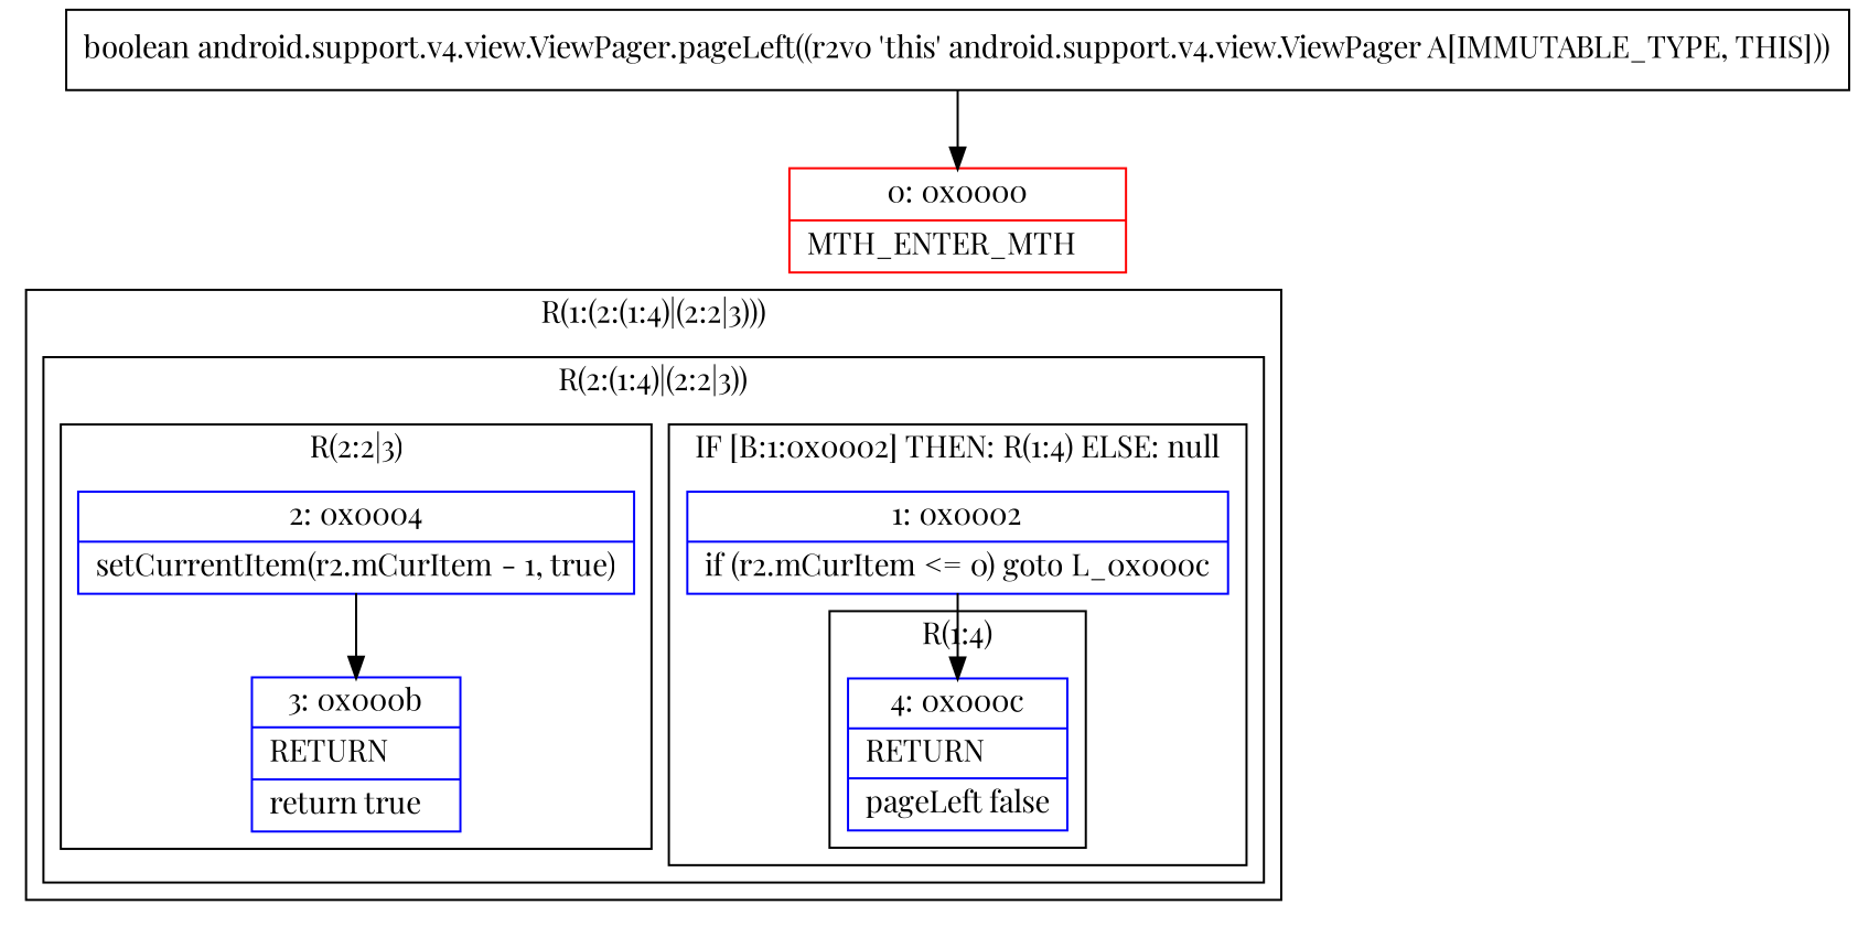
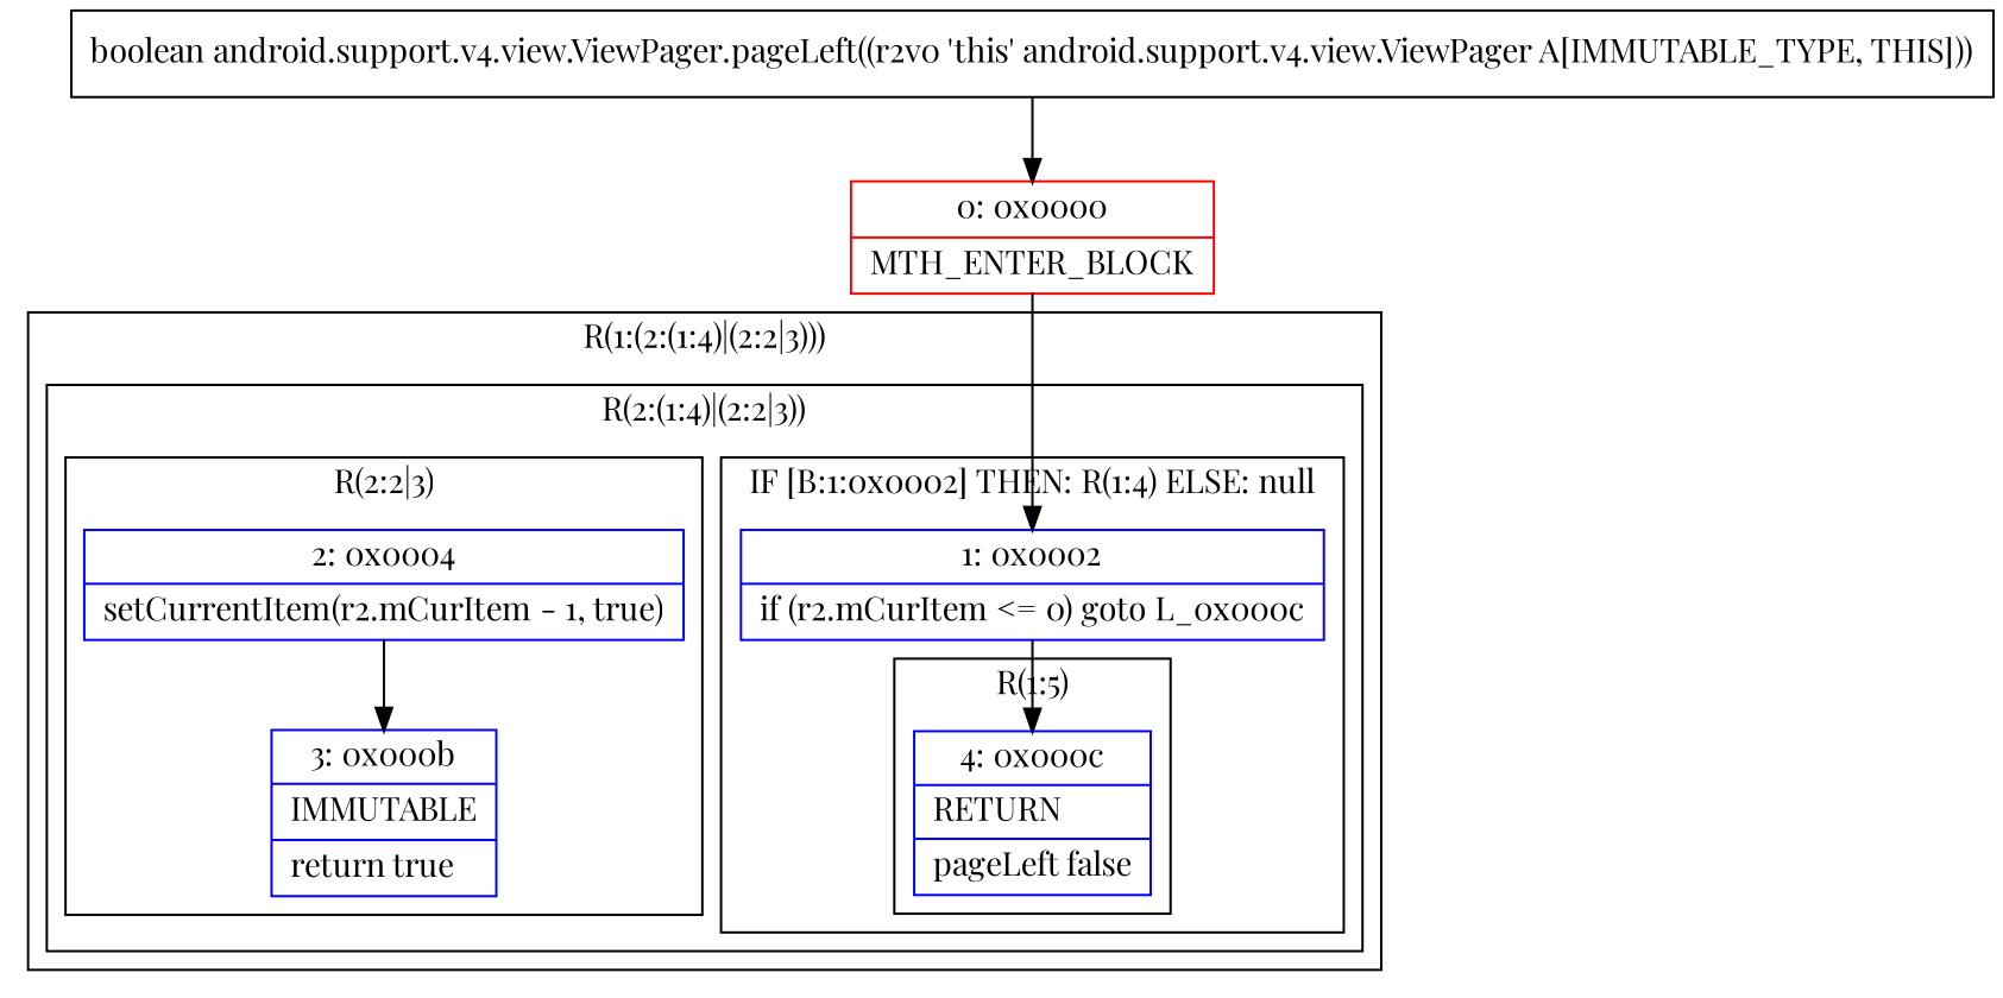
  digraph {
    fontname="Playfair Display"
    node [color=blue fontname="Playfair Display" shape=record]
    edge [fontname="Playfair Display"]
    n1 [label="{4\:\ 0x000c|RETURN\l|pageLeft false\l}"]
    n2 [label="{1\:\ 0x0002|if (r2.mCurItem \<= 0) goto L_0x000c\l}"]
    n3 [label="{2\:\ 0x0004|setCurrentItem(r2.mCurItem \- 1, true)\l}"]
-   n4 [label="{3\:\ 0x000b|RETURN\l|return true\l}"]
-   n5 [color=red label="{0\:\ 0x0000|MTH_ENTER_MTH\l}"]
+   n4 [label="{3\:\ 0x000b|IMMUTABLE\l|return true\l}"]
+   n5 [color=red label="{0\:\ 0x0000|MTH_ENTER_BLOCK\l}"]
    n6 [label="{boolean android.support.v4.view.ViewPager.pageLeft((r2v0 'this' android.support.v4.view.ViewPager A[IMMUTABLE_TYPE, THIS])) }" color=""]
    subgraph cluster_1 {
      label="R(1:(2:(1:4)|(2:2|3)))"
      subgraph cluster_2 {
        label="R(2:(1:4)|(2:2|3))"
        subgraph cluster_3 {
          label="IF [B:1:0x0002] THEN: R(1:4) ELSE: null"
          n2
          subgraph cluster_4 {
-           label="R(1:4)"
+           label="R(1:5)"
            n1
          }
        }
        subgraph cluster_5 {
          label="R(2:2|3)"
          n3
          n4
        }
      }
    }
    n2 -> n1
    n3 -> n4
+   n5 -> n2
    n6 -> n5
  }
